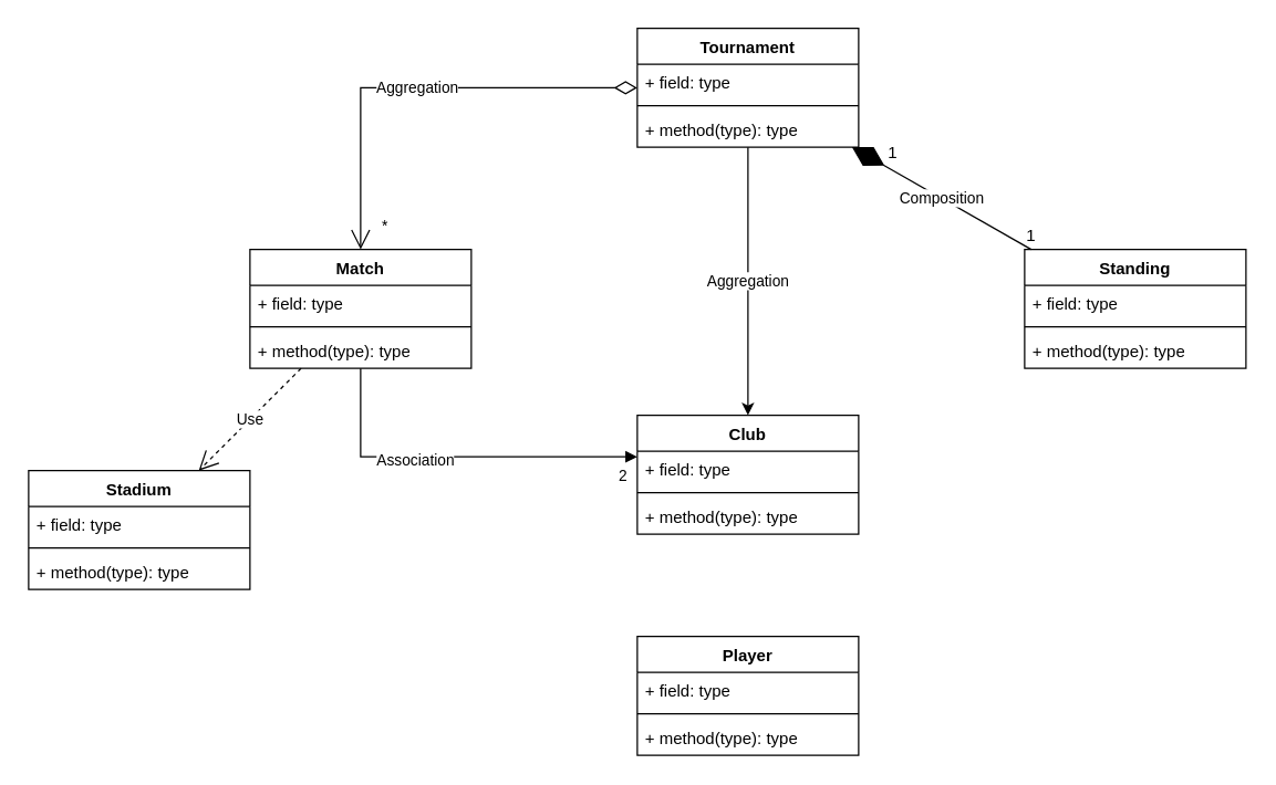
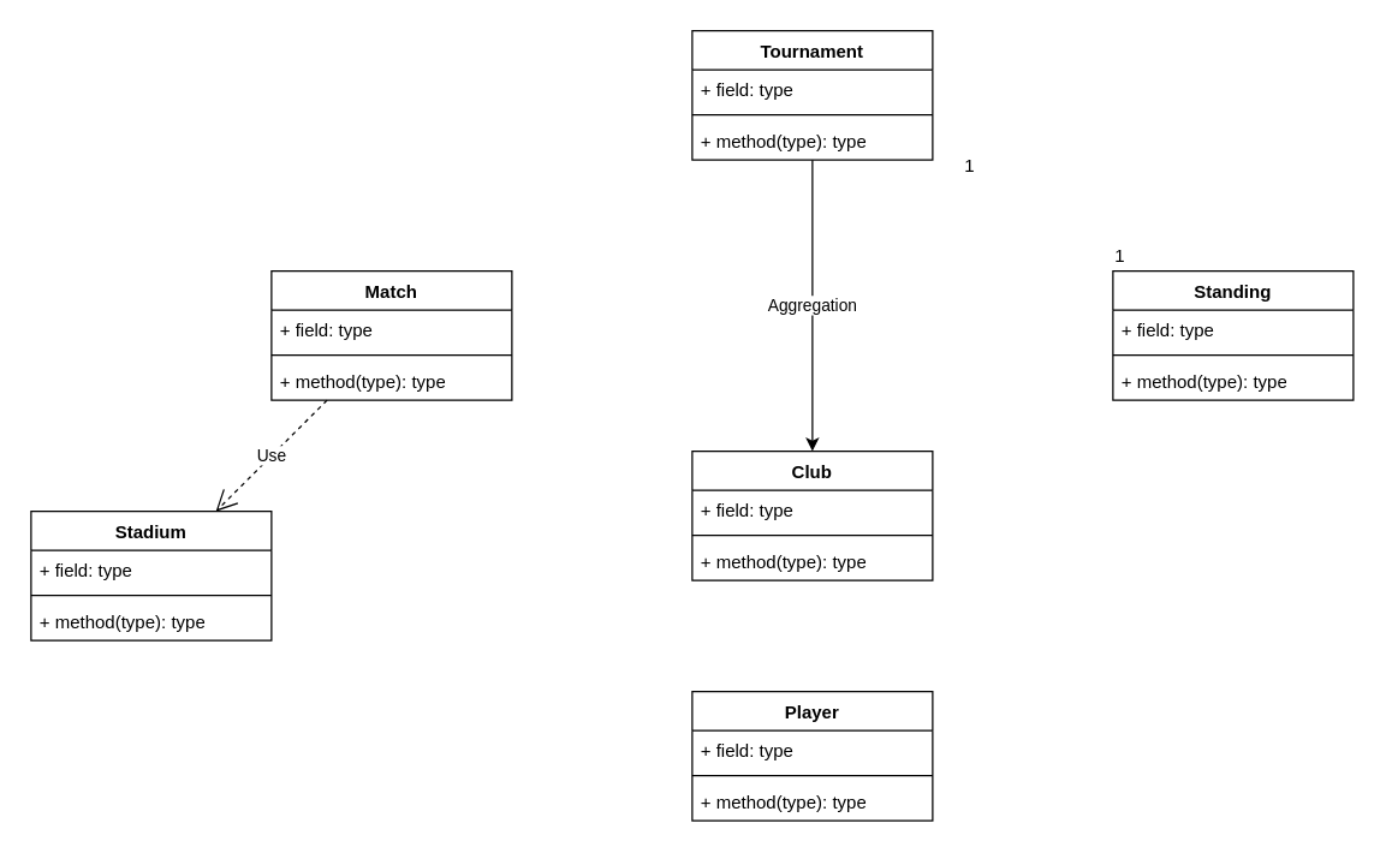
  <mxCell id="0" />
  <mxCell id="1" parent="0" />
  <mxCell id="2" value="Aggregation" style="edgeStyle=orthogonalEdgeStyle;rounded=0;orthogonalLoop=1;jettySize=auto;html=1;entryX=0.5;entryY=0;entryDx=0;entryDy=0;" parent="1" source="3" target="17" edge="1"><mxGeometry relative="1" as="geometry" /></mxCell>
  <mxCell id="3" value="Tournament" style="swimlane;fontStyle=1;align=center;verticalAlign=top;childLayout=stackLayout;horizontal=1;startSize=26;horizontalStack=0;resizeParent=1;resizeParentMax=0;resizeLast=0;collapsible=1;marginBottom=0;whiteSpace=wrap;html=1;" parent="1" vertex="1"><mxGeometry x="460" y="20" width="160" height="86" as="geometry" /></mxCell>
  <mxCell id="4" value="+ field: type" style="text;strokeColor=none;fillColor=none;align=left;verticalAlign=top;spacingLeft=4;spacingRight=4;overflow=hidden;rotatable=0;points=[[0,0.5],[1,0.5]];portConstraint=eastwest;whiteSpace=wrap;html=1;" parent="3" vertex="1"><mxGeometry y="26" width="160" height="26" as="geometry" /></mxCell>
  <mxCell id="5" value="" style="line;strokeWidth=1;fillColor=none;align=left;verticalAlign=middle;spacingTop=-1;spacingLeft=3;spacingRight=3;rotatable=0;labelPosition=right;points=[];portConstraint=eastwest;strokeColor=inherit;" parent="3" vertex="1"><mxGeometry y="52" width="160" height="8" as="geometry" /></mxCell>
  <mxCell id="6" value="+ method(type): type" style="text;strokeColor=none;fillColor=none;align=left;verticalAlign=top;spacingLeft=4;spacingRight=4;overflow=hidden;rotatable=0;points=[[0,0.5],[1,0.5]];portConstraint=eastwest;whiteSpace=wrap;html=1;" parent="3" vertex="1"><mxGeometry y="60" width="160" height="26" as="geometry" /></mxCell>
  <mxCell id="7" value="Standing" style="swimlane;fontStyle=1;align=center;verticalAlign=top;childLayout=stackLayout;horizontal=1;startSize=26;horizontalStack=0;resizeParent=1;resizeParentMax=0;resizeLast=0;collapsible=1;marginBottom=0;whiteSpace=wrap;html=1;" parent="1" vertex="1"><mxGeometry x="740" y="180" width="160" height="86" as="geometry" /></mxCell>
  <mxCell id="8" value="+ field: type" style="text;strokeColor=none;fillColor=none;align=left;verticalAlign=top;spacingLeft=4;spacingRight=4;overflow=hidden;rotatable=0;points=[[0,0.5],[1,0.5]];portConstraint=eastwest;whiteSpace=wrap;html=1;" parent="7" vertex="1"><mxGeometry y="26" width="160" height="26" as="geometry" /></mxCell>
  <mxCell id="9" value="" style="line;strokeWidth=1;fillColor=none;align=left;verticalAlign=middle;spacingTop=-1;spacingLeft=3;spacingRight=3;rotatable=0;labelPosition=right;points=[];portConstraint=eastwest;strokeColor=inherit;" parent="7" vertex="1"><mxGeometry y="52" width="160" height="8" as="geometry" /></mxCell>
  <mxCell id="10" value="+ method(type): type" style="text;strokeColor=none;fillColor=none;align=left;verticalAlign=top;spacingLeft=4;spacingRight=4;overflow=hidden;rotatable=0;points=[[0,0.5],[1,0.5]];portConstraint=eastwest;whiteSpace=wrap;html=1;" parent="7" vertex="1"><mxGeometry y="60" width="160" height="26" as="geometry" /></mxCell>
  <mxCell id="11" value="Match" style="swimlane;fontStyle=1;align=center;verticalAlign=top;childLayout=stackLayout;horizontal=1;startSize=26;horizontalStack=0;resizeParent=1;resizeParentMax=0;resizeLast=0;collapsible=1;marginBottom=0;whiteSpace=wrap;html=1;" parent="1" vertex="1"><mxGeometry x="180" y="180" width="160" height="86" as="geometry" /></mxCell>
- <mxCell id="12" value="Aggregation" style="endArrow=open;html=1;endSize=12;startArrow=diamondThin;startSize=14;startFill=0;edgeStyle=orthogonalEdgeStyle;rounded=0;" parent="11" source="3" target="11" edge="1"><mxGeometry relative="1" as="geometry"><mxPoint x="-40" y="-50" as="sourcePoint" /><mxPoint x="120" y="-50" as="targetPoint" /></mxGeometry></mxCell>
- <mxCell id="13" value="*" style="edgeLabel;resizable=0;html=1;align=right;verticalAlign=top;" parent="12" connectable="0" vertex="1"><mxGeometry x="1" relative="1" as="geometry"><mxPoint x="20" y="-30" as="offset" /></mxGeometry></mxCell>
  <mxCell id="14" value="+ field: type" style="text;strokeColor=none;fillColor=none;align=left;verticalAlign=top;spacingLeft=4;spacingRight=4;overflow=hidden;rotatable=0;points=[[0,0.5],[1,0.5]];portConstraint=eastwest;whiteSpace=wrap;html=1;" parent="11" vertex="1"><mxGeometry y="26" width="160" height="26" as="geometry" /></mxCell>
  <mxCell id="15" value="" style="line;strokeWidth=1;fillColor=none;align=left;verticalAlign=middle;spacingTop=-1;spacingLeft=3;spacingRight=3;rotatable=0;labelPosition=right;points=[];portConstraint=eastwest;strokeColor=inherit;" parent="11" vertex="1"><mxGeometry y="52" width="160" height="8" as="geometry" /></mxCell>
  <mxCell id="16" value="+ method(type): type" style="text;strokeColor=none;fillColor=none;align=left;verticalAlign=top;spacingLeft=4;spacingRight=4;overflow=hidden;rotatable=0;points=[[0,0.5],[1,0.5]];portConstraint=eastwest;whiteSpace=wrap;html=1;" parent="11" vertex="1"><mxGeometry y="60" width="160" height="26" as="geometry" /></mxCell>
  <mxCell id="17" value="Club" style="swimlane;fontStyle=1;align=center;verticalAlign=top;childLayout=stackLayout;horizontal=1;startSize=26;horizontalStack=0;resizeParent=1;resizeParentMax=0;resizeLast=0;collapsible=1;marginBottom=0;whiteSpace=wrap;html=1;" parent="1" vertex="1"><mxGeometry x="460" y="300" width="160" height="86" as="geometry" /></mxCell>
  <mxCell id="18" value="+ field: type" style="text;strokeColor=none;fillColor=none;align=left;verticalAlign=top;spacingLeft=4;spacingRight=4;overflow=hidden;rotatable=0;points=[[0,0.5],[1,0.5]];portConstraint=eastwest;whiteSpace=wrap;html=1;" parent="17" vertex="1"><mxGeometry y="26" width="160" height="26" as="geometry" /></mxCell>
  <mxCell id="19" value="" style="line;strokeWidth=1;fillColor=none;align=left;verticalAlign=middle;spacingTop=-1;spacingLeft=3;spacingRight=3;rotatable=0;labelPosition=right;points=[];portConstraint=eastwest;strokeColor=inherit;" parent="17" vertex="1"><mxGeometry y="52" width="160" height="8" as="geometry" /></mxCell>
  <mxCell id="20" value="+ method(type): type" style="text;strokeColor=none;fillColor=none;align=left;verticalAlign=top;spacingLeft=4;spacingRight=4;overflow=hidden;rotatable=0;points=[[0,0.5],[1,0.5]];portConstraint=eastwest;whiteSpace=wrap;html=1;" parent="17" vertex="1"><mxGeometry y="60" width="160" height="26" as="geometry" /></mxCell>
  <mxCell id="21" value="Player" style="swimlane;fontStyle=1;align=center;verticalAlign=top;childLayout=stackLayout;horizontal=1;startSize=26;horizontalStack=0;resizeParent=1;resizeParentMax=0;resizeLast=0;collapsible=1;marginBottom=0;whiteSpace=wrap;html=1;" parent="1" vertex="1"><mxGeometry x="460" y="460" width="160" height="86" as="geometry" /></mxCell>
  <mxCell id="22" value="+ field: type" style="text;strokeColor=none;fillColor=none;align=left;verticalAlign=top;spacingLeft=4;spacingRight=4;overflow=hidden;rotatable=0;points=[[0,0.5],[1,0.5]];portConstraint=eastwest;whiteSpace=wrap;html=1;" parent="21" vertex="1"><mxGeometry y="26" width="160" height="26" as="geometry" /></mxCell>
  <mxCell id="23" value="" style="line;strokeWidth=1;fillColor=none;align=left;verticalAlign=middle;spacingTop=-1;spacingLeft=3;spacingRight=3;rotatable=0;labelPosition=right;points=[];portConstraint=eastwest;strokeColor=inherit;" parent="21" vertex="1"><mxGeometry y="52" width="160" height="8" as="geometry" /></mxCell>
  <mxCell id="24" value="+ method(type): type" style="text;strokeColor=none;fillColor=none;align=left;verticalAlign=top;spacingLeft=4;spacingRight=4;overflow=hidden;rotatable=0;points=[[0,0.5],[1,0.5]];portConstraint=eastwest;whiteSpace=wrap;html=1;" parent="21" vertex="1"><mxGeometry y="60" width="160" height="26" as="geometry" /></mxCell>
  <mxCell id="25" value="Stadium" style="swimlane;fontStyle=1;align=center;verticalAlign=top;childLayout=stackLayout;horizontal=1;startSize=26;horizontalStack=0;resizeParent=1;resizeParentMax=0;resizeLast=0;collapsible=1;marginBottom=0;whiteSpace=wrap;html=1;" parent="1" vertex="1"><mxGeometry x="20" y="340" width="160" height="86" as="geometry" /></mxCell>
  <mxCell id="26" value="+ field: type" style="text;strokeColor=none;fillColor=none;align=left;verticalAlign=top;spacingLeft=4;spacingRight=4;overflow=hidden;rotatable=0;points=[[0,0.5],[1,0.5]];portConstraint=eastwest;whiteSpace=wrap;html=1;" parent="25" vertex="1"><mxGeometry y="26" width="160" height="26" as="geometry" /></mxCell>
  <mxCell id="27" value="" style="line;strokeWidth=1;fillColor=none;align=left;verticalAlign=middle;spacingTop=-1;spacingLeft=3;spacingRight=3;rotatable=0;labelPosition=right;points=[];portConstraint=eastwest;strokeColor=inherit;" parent="25" vertex="1"><mxGeometry y="52" width="160" height="8" as="geometry" /></mxCell>
  <mxCell id="28" value="+ method(type): type" style="text;strokeColor=none;fillColor=none;align=left;verticalAlign=top;spacingLeft=4;spacingRight=4;overflow=hidden;rotatable=0;points=[[0,0.5],[1,0.5]];portConstraint=eastwest;whiteSpace=wrap;html=1;" parent="25" vertex="1"><mxGeometry y="60" width="160" height="26" as="geometry" /></mxCell>
- <mxCell id="29" value="Composition" style="endArrow=diamondThin;endFill=1;endSize=24;html=1;rounded=0;" parent="1" source="7" target="3" edge="1"><mxGeometry width="160" relative="1" as="geometry"><mxPoint x="700" y="50" as="sourcePoint" /><mxPoint x="860" y="50" as="targetPoint" /></mxGeometry></mxCell>
- <mxCell id="30" value="Association" style="endArrow=block;endFill=1;html=1;edgeStyle=orthogonalEdgeStyle;align=left;verticalAlign=top;rounded=0;" parent="1" source="11" target="17" edge="1"><mxGeometry x="-0.439" y="10" relative="1" as="geometry"><mxPoint x="220" y="380" as="sourcePoint" /><mxPoint x="380" y="380" as="targetPoint" /><Array as="points"><mxPoint x="260" y="330" /></Array><mxPoint as="offset" /></mxGeometry></mxCell>
- <mxCell id="31" value="2" style="edgeLabel;resizable=0;html=1;align=left;verticalAlign=bottom;" parent="30" connectable="0" vertex="1"><mxGeometry x="-1" relative="1" as="geometry"><mxPoint x="185" y="86" as="offset" /></mxGeometry></mxCell>
  <mxCell id="32" value="1" style="text;html=1;strokeColor=none;fillColor=none;align=center;verticalAlign=middle;whiteSpace=wrap;rounded=0;" parent="1" vertex="1"><mxGeometry x="640" y="100" width="10" height="20" as="geometry" /></mxCell>
  <mxCell id="33" value="1" style="text;html=1;strokeColor=none;fillColor=none;align=center;verticalAlign=middle;whiteSpace=wrap;rounded=0;" parent="1" vertex="1"><mxGeometry x="740" y="160" width="10" height="20" as="geometry" /></mxCell>
  <mxCell id="34" value="Use" style="endArrow=open;endSize=12;dashed=1;html=1;rounded=0;" parent="1" source="11" target="25" edge="1"><mxGeometry width="160" relative="1" as="geometry"><mxPoint x="-10" y="310" as="sourcePoint" /><mxPoint x="150" y="310" as="targetPoint" /></mxGeometry></mxCell>
